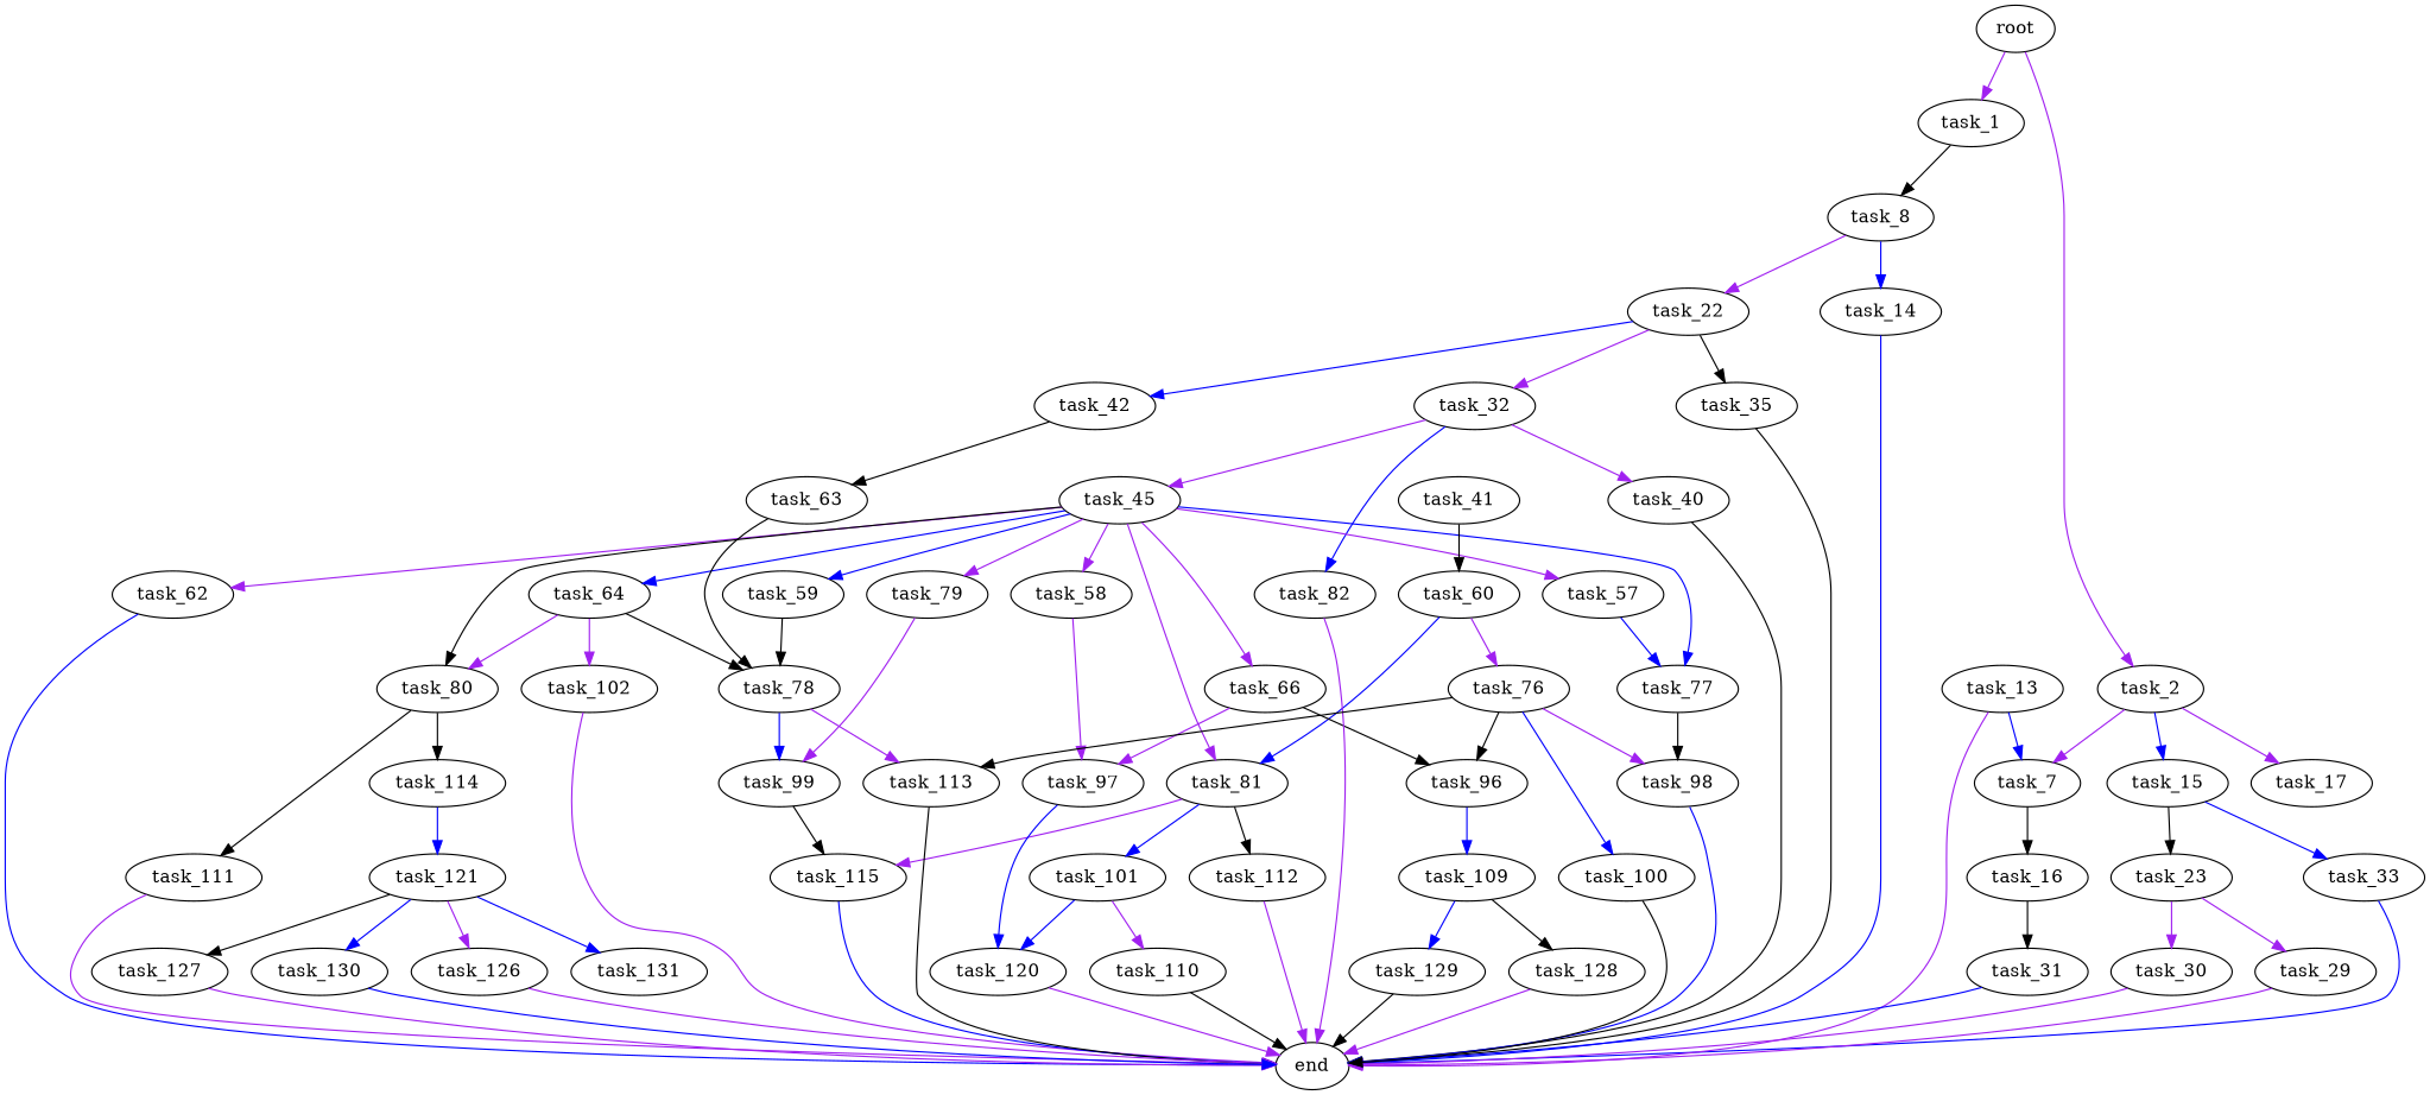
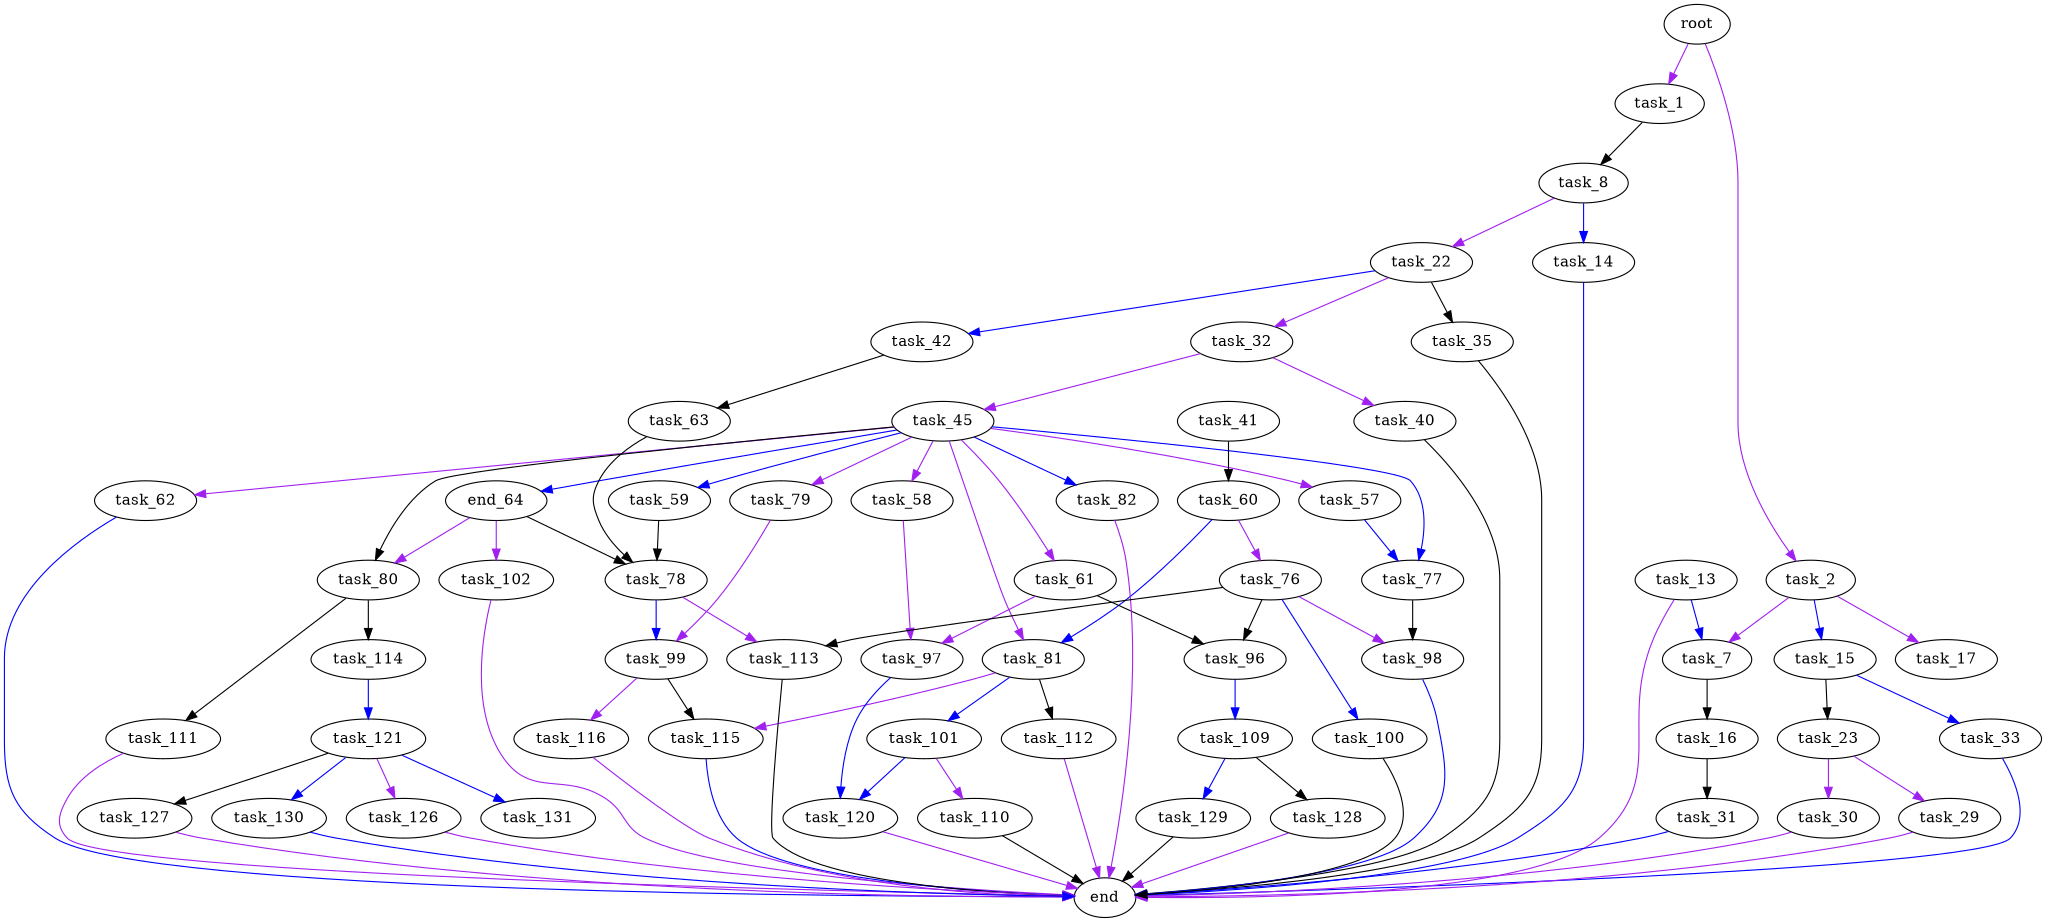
  digraph {
    edge [color=purple]
    root
    task_1
    task_2
    task_8
    task_7
    task_15
    task_17
    task_14
    task_22
    task_16
    task_23
    task_33
    end
    task_32
    task_35
    task_42
    task_13
    task_31
    task_29
    task_30
    task_40
    task_45
    task_63
    task_41
    task_60
    task_57
    task_58
    task_59
-   task_61 [label=task_66]
+   task_61
    task_62
-   task_64
+   task_64 [label=end_64]
    task_77
    task_79
    task_80
    task_81
    task_82
    task_78
    task_97
    task_96
    task_102
    task_98
    task_99
    task_111
    task_114
    task_101
    task_112
    task_115
    task_76
    task_113
    task_100
    task_120
    task_109
+   task_116
    task_121
    task_110
    task_128
    task_129
    task_126
    task_127
    task_130
    task_131
    root -> task_1
    root -> task_2
    task_1 -> task_8 [color=black]
    task_2 -> task_7
    task_2 -> task_15 [color=blue]
    task_2 -> task_17
    task_8 -> task_14 [color=blue]
    task_8 -> task_22
    task_7 -> task_16 [color=black]
    task_15 -> task_23 [color=black]
    task_15 -> task_33 [color=blue]
    task_14 -> end [color=blue]
    task_22 -> task_32
    task_22 -> task_35 [color=black]
    task_22 -> task_42 [color=blue]
    task_16 -> task_31 [color=black]
    task_23 -> task_29
    task_23 -> task_30
    task_33 -> end [color=blue]
    task_32 -> task_40
    task_32 -> task_45
    task_35 -> end [color=black]
    task_42 -> task_63 [color=black]
    task_13 -> task_7 [color=blue]
    task_13 -> end
    task_31 -> end [color=blue]
    task_29 -> end
    task_30 -> end
    task_40 -> end [color=black]
    task_45 -> task_57
    task_45 -> task_58
    task_45 -> task_59 [color=blue]
    task_45 -> task_61
    task_45 -> task_62
    task_45 -> task_64 [color=blue]
    task_45 -> task_77 [color=blue]
    task_45 -> task_79
    task_45 -> task_80 [color=black]
    task_45 -> task_81
-   task_32 -> task_82 [color=blue]
+   task_45 -> task_82 [color=blue]
    task_63 -> task_78 [color=black]
    task_41 -> task_60 [color=black]
    task_60 -> task_81 [color=blue]
    task_60 -> task_76
    task_57 -> task_77 [color=blue]
    task_58 -> task_97
    task_59 -> task_78 [color=black]
    task_61 -> task_97
    task_61 -> task_96 [color=black]
    task_62 -> end [color=blue]
    task_64 -> task_80
    task_64 -> task_78 [color=black]
    task_64 -> task_102
    task_77 -> task_98 [color=black]
    task_79 -> task_99
    task_80 -> task_111 [color=black]
    task_80 -> task_114 [color=black]
    task_81 -> task_101 [color=blue]
    task_81 -> task_112 [color=black]
    task_81 -> task_115
    task_82 -> end
    task_78 -> task_99 [color=blue]
    task_78 -> task_113
    task_97 -> task_120 [color=blue]
    task_96 -> task_109 [color=blue]
    task_102 -> end
    task_98 -> end [color=blue]
    task_99 -> task_115 [color=black]
+   task_99 -> task_116
    task_111 -> end
    task_114 -> task_121 [color=blue]
    task_101 -> task_120 [color=blue]
    task_101 -> task_110
    task_112 -> end
    task_115 -> end [color=blue]
    task_76 -> task_96 [color=black]
    task_76 -> task_98
    task_76 -> task_113 [color=black]
    task_76 -> task_100 [color=blue]
    task_113 -> end [color=black]
    task_100 -> end [color=black]
    task_120 -> end
    task_109 -> task_128 [color=black]
    task_109 -> task_129 [color=blue]
+   task_116 -> end
    task_121 -> task_126
    task_121 -> task_127 [color=black]
    task_121 -> task_130 [color=blue]
    task_121 -> task_131 [color=blue]
    task_110 -> end [color=black]
    task_128 -> end
    task_129 -> end [color=black]
    task_126 -> end
    task_127 -> end
    task_130 -> end [color=blue]
  }
